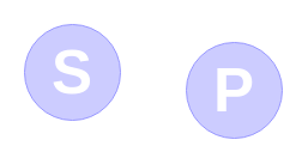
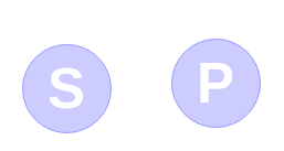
  <mxCell id="0" />
  <mxCell id="1" parent="0" />
- <mxCell id="2" value="S" style="ellipse;whiteSpace=wrap;html=1;aspect=fixed;fillColor=#CCCCFF;strokeColor=#9999FF;fontColor=#FFFFFF;fontStyle=1;fontSize=51;verticalAlign=middle;labelBorderColor=none;" parent="1" vertex="1"><mxGeometry x="20" y="20" width="80" height="80" as="geometry" /></mxCell>
+ <mxCell id="2" value="S" style="ellipse;whiteSpace=wrap;html=1;aspect=fixed;fillColor=#CCCCFF;strokeColor=#9999FF;fontColor=#FFFFFF;fontStyle=1;fontSize=51;verticalAlign=middle;labelBorderColor=none;" parent="1" vertex="1"><mxGeometry x="20" y="40" width="80" height="80" as="geometry" /></mxCell>
  <mxCell id="3" value="P" style="ellipse;whiteSpace=wrap;html=1;aspect=fixed;fillColor=#CCCCFF;strokeColor=#9999FF;fontColor=#FFFFFF;fontStyle=1;fontSize=51;verticalAlign=middle;labelBorderColor=none;" parent="1" vertex="1"><mxGeometry x="155" y="35" width="80" height="80" as="geometry" /></mxCell>
